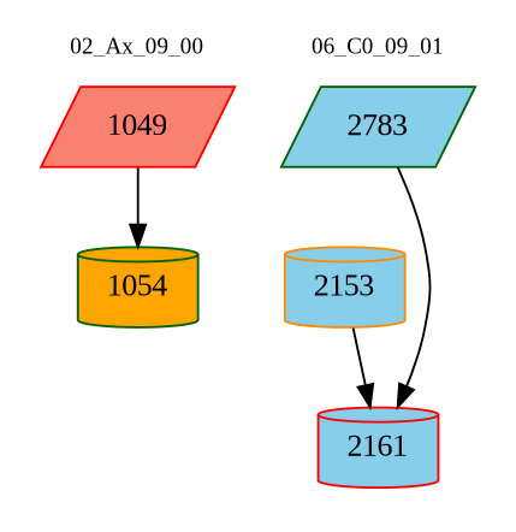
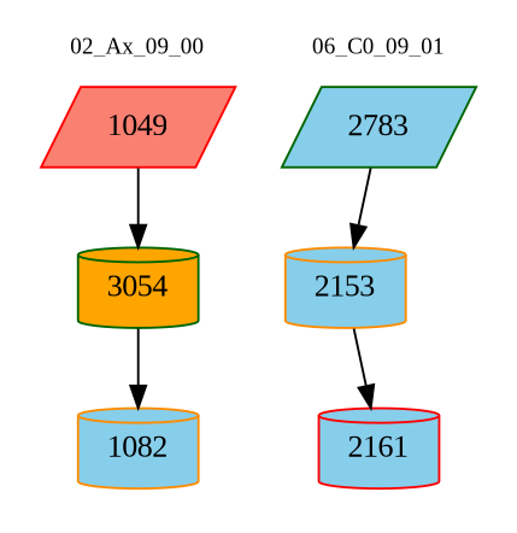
  digraph {
    fontname="Liberation Serif"
    node [color=red fillcolor=skyblue fontname="Liberation Serif" shape=cylinder style=filled]
    edge [color=black fontname="Liberation Serif"]
    n1 [fillcolor=salmon label=1049 shape=parallelogram]
-   n2 [color=darkgreen fillcolor=orange label=1054]
+   n2 [color=darkgreen fillcolor=orange label=3054]
+   n3 [color=darkorange label=1082]
    n4 [color=darkgreen label=2783 shape=parallelogram]
    n5 [color=darkorange label=2153]
    n6 [label=2161]
    subgraph cluster_1 {
      color=white
      fontsize=10
      label="02_Ax_09_00"
      n1
      n2
+     n3
    }
    subgraph cluster_2 {
      color=white
      fontsize=10
      label="06_C0_09_01"
      n4
      n5
      n6
    }
    n1 -> n2
-   n4 -> n6
+   n2 -> n3
+   n4 -> n5
    n5 -> n6
  }
